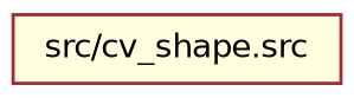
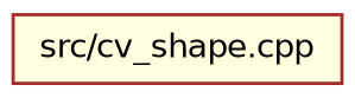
  digraph {
-   n1 [color=brown fillcolor=lightyellow fontcolor=black fontname=Helvetica fontsize=10 height=0.2 label="src/cv_shape.src" shape=record style=filled width=0.4]
+   n1 [color=brown fillcolor=lightyellow fontcolor=black fontname=Helvetica fontsize=10 height=0.2 label="src/cv_shape.cpp" shape=record style=filled width=0.4]
  }
